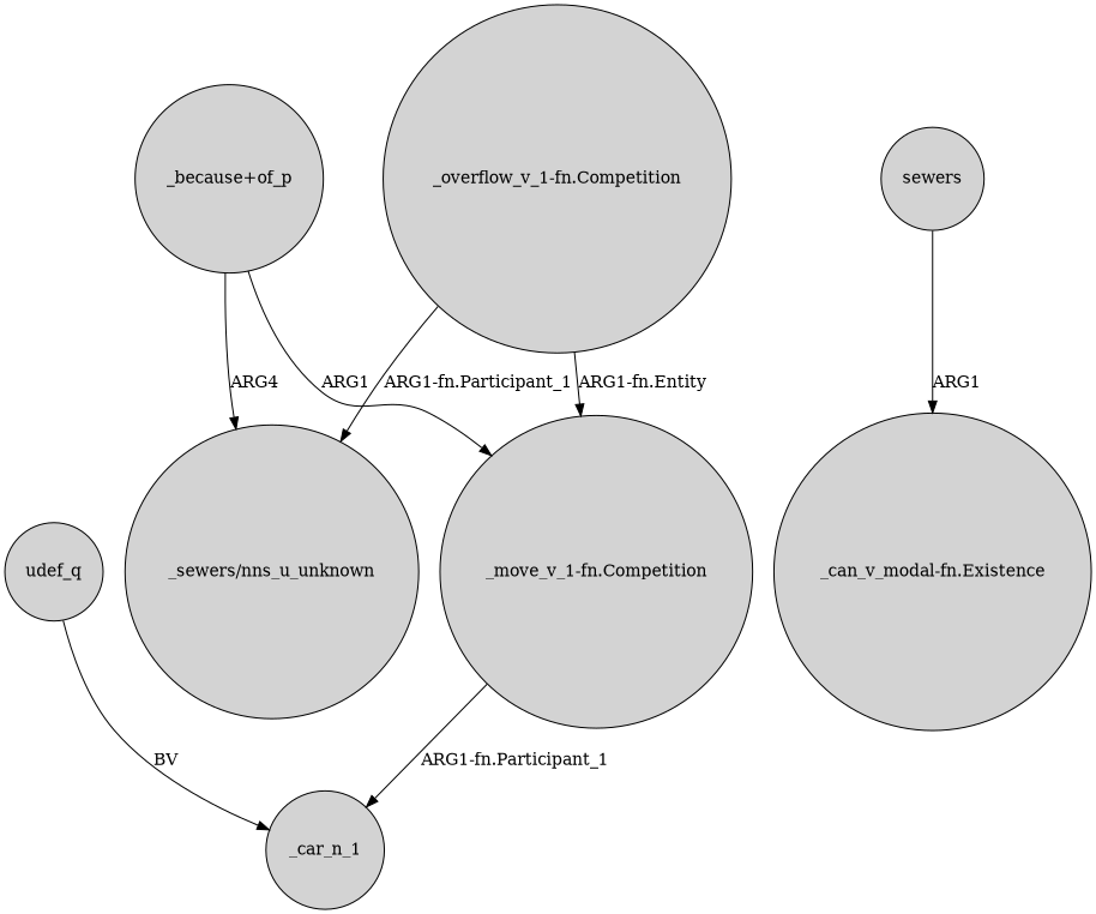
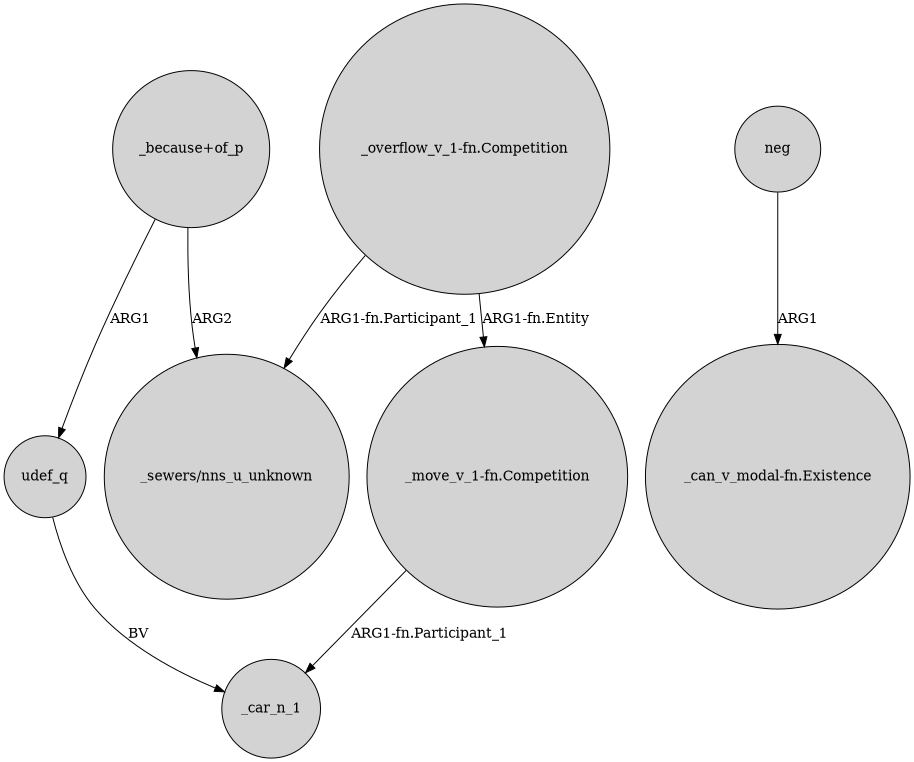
  digraph {
    node [shape=circle style=filled]
    "_because+of_p"
    "_move_v_1-fn.Competition"
    "_sewers/nns_u_unknown"
    _car_n_1
    udef_q
    "_overflow_v_1-fn.Competition"
-   neg [label=sewers]
+   neg
    "_can_v_modal-fn.Existence"
-   "_because+of_p" -> "_move_v_1-fn.Competition" [label=ARG1]
-   "_because+of_p" -> "_sewers/nns_u_unknown" [label=ARG4]
+   "_because+of_p" -> udef_q [label=ARG1]
+   "_because+of_p" -> "_sewers/nns_u_unknown" [label=ARG2]
    "_move_v_1-fn.Competition" -> _car_n_1 [label="ARG1-fn.Participant_1"]
    udef_q -> _car_n_1 [label=BV]
    "_overflow_v_1-fn.Competition" -> "_move_v_1-fn.Competition" [label="ARG1-fn.Entity"]
    "_overflow_v_1-fn.Competition" -> "_sewers/nns_u_unknown" [label="ARG1-fn.Participant_1"]
    neg -> "_can_v_modal-fn.Existence" [label=ARG1]
  }
